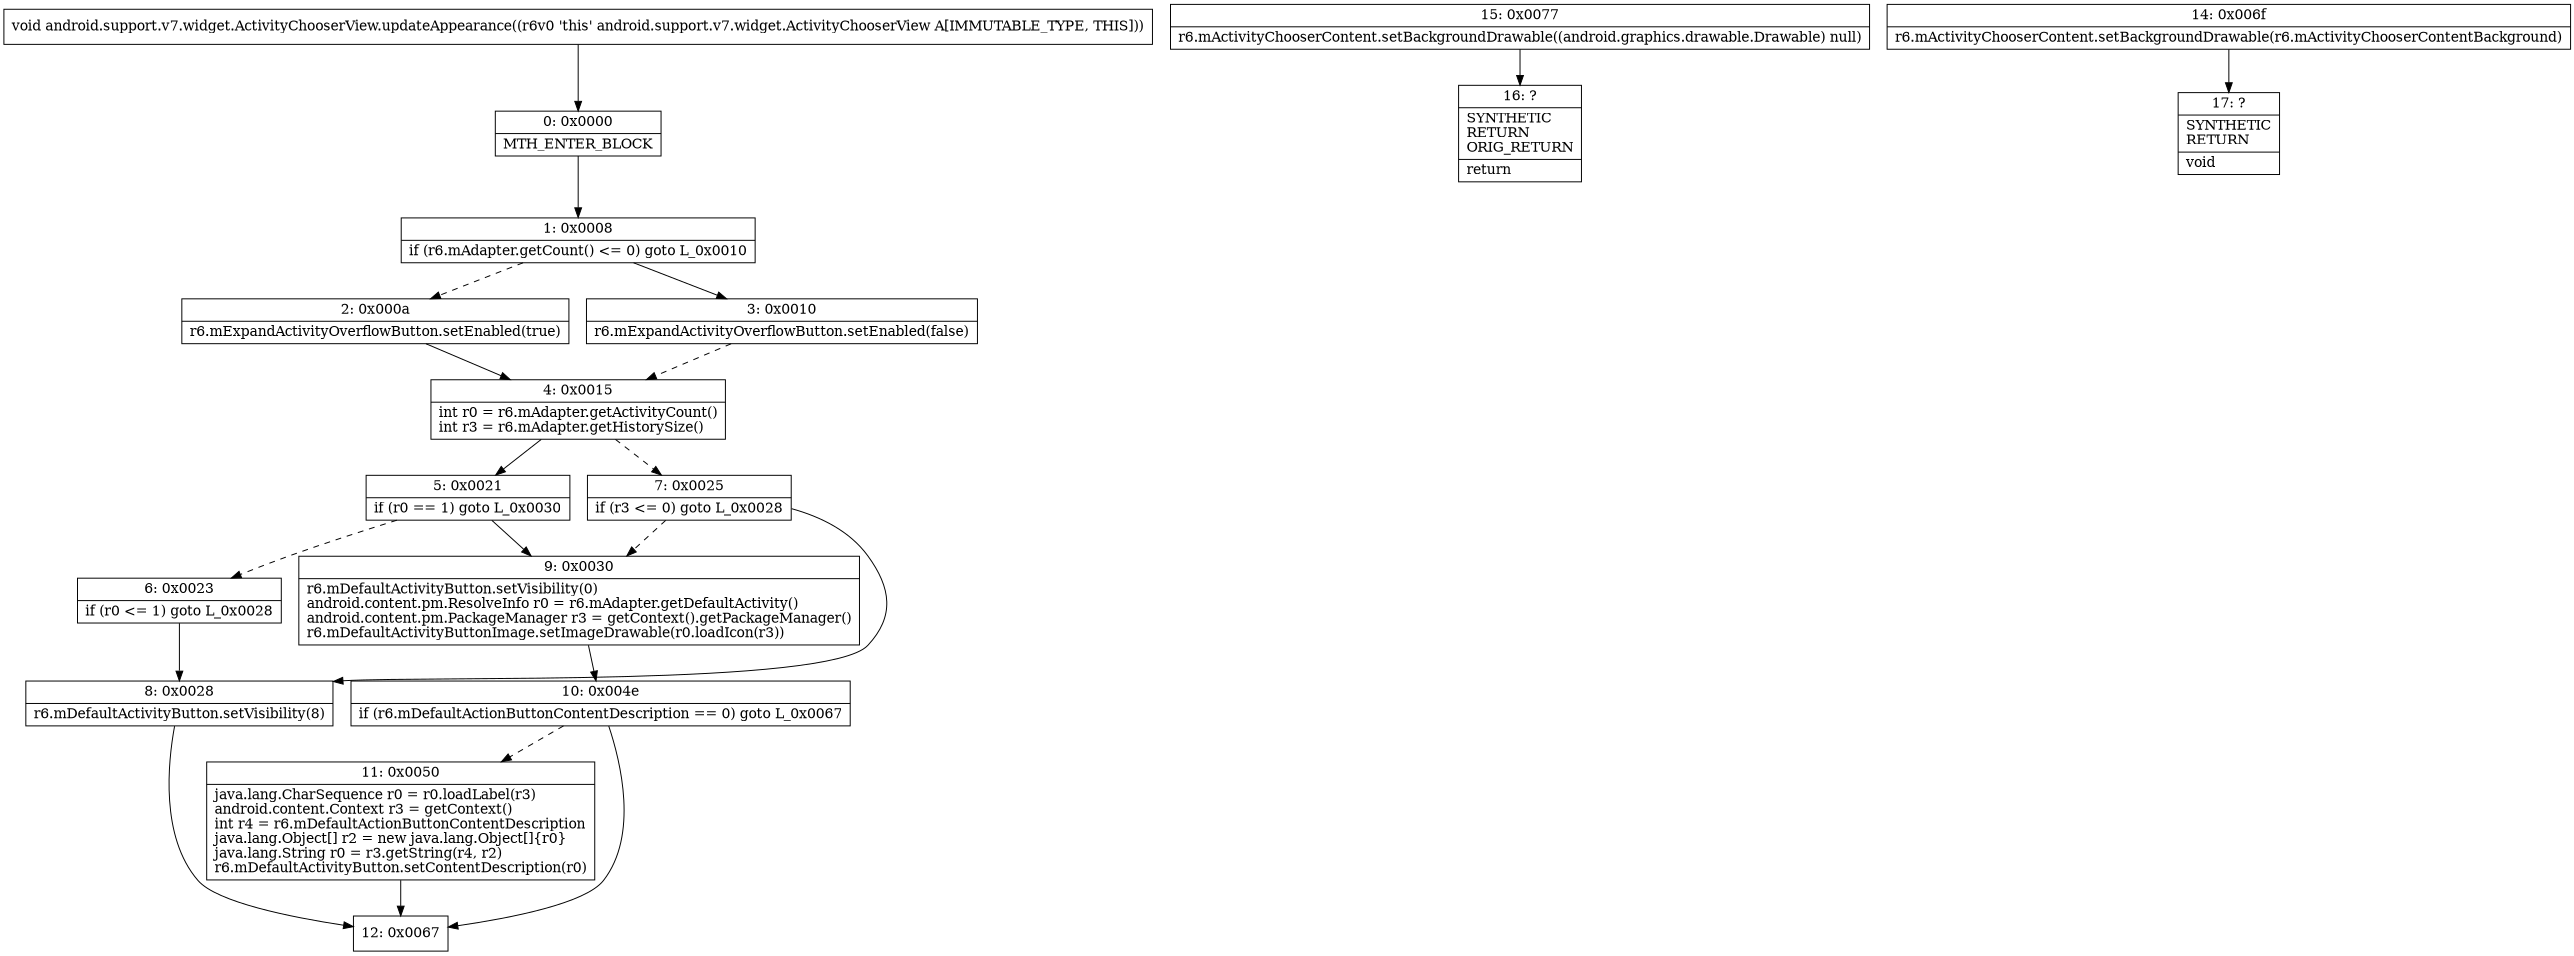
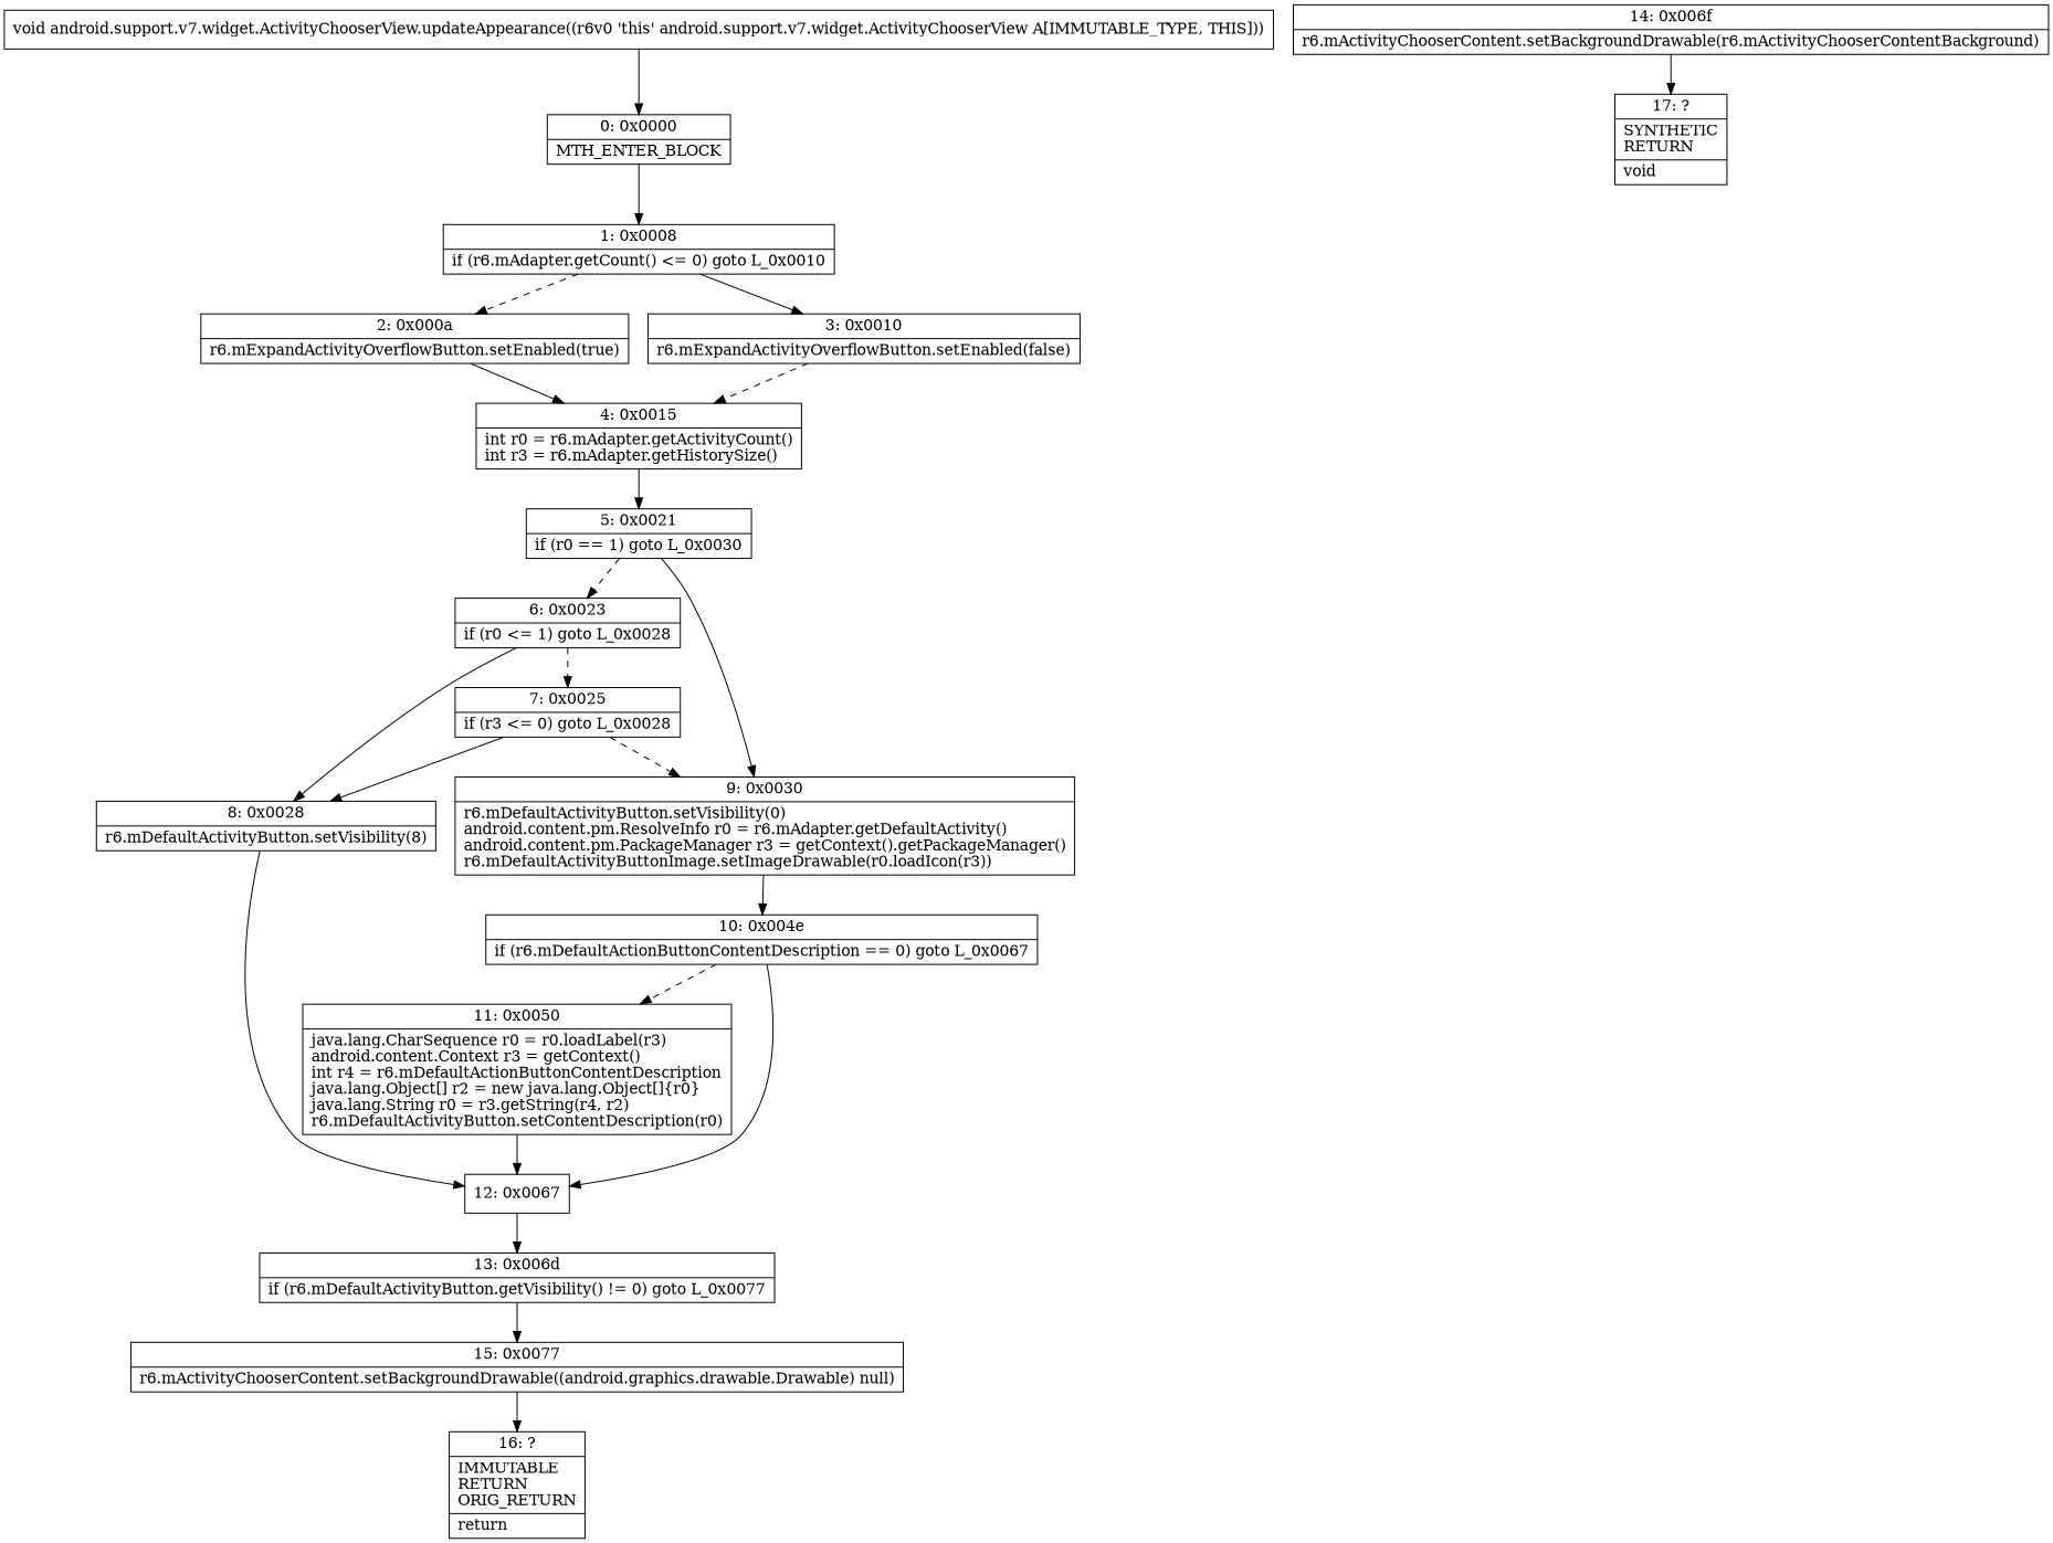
  digraph {
    node [shape=record]
    n1 [label="{0\:\ 0x0000|MTH_ENTER_BLOCK\l}"]
    n2 [label="{1\:\ 0x0008|if (r6.mAdapter.getCount() \<= 0) goto L_0x0010\l}"]
    n3 [label="{2\:\ 0x000a|r6.mExpandActivityOverflowButton.setEnabled(true)\l}"]
    n4 [label="{3\:\ 0x0010|r6.mExpandActivityOverflowButton.setEnabled(false)\l}"]
    n5 [label="{4\:\ 0x0015|int r0 = r6.mAdapter.getActivityCount()\lint r3 = r6.mAdapter.getHistorySize()\l}"]
    n6 [label="{5\:\ 0x0021|if (r0 == 1) goto L_0x0030\l}"]
    n7 [label="{6\:\ 0x0023|if (r0 \<= 1) goto L_0x0028\l}"]
    n8 [label="{9\:\ 0x0030|r6.mDefaultActivityButton.setVisibility(0)\landroid.content.pm.ResolveInfo r0 = r6.mAdapter.getDefaultActivity()\landroid.content.pm.PackageManager r3 = getContext().getPackageManager()\lr6.mDefaultActivityButtonImage.setImageDrawable(r0.loadIcon(r3))\l}"]
    n9 [label="{7\:\ 0x0025|if (r3 \<= 0) goto L_0x0028\l}"]
    n10 [label="{8\:\ 0x0028|r6.mDefaultActivityButton.setVisibility(8)\l}"]
    n11 [label="{10\:\ 0x004e|if (r6.mDefaultActionButtonContentDescription == 0) goto L_0x0067\l}"]
    n12 [label="{12\:\ 0x0067}"]
+   n13 [label="{13\:\ 0x006d|if (r6.mDefaultActivityButton.getVisibility() != 0) goto L_0x0077\l}"]
    n14 [label="{11\:\ 0x0050|java.lang.CharSequence r0 = r0.loadLabel(r3)\landroid.content.Context r3 = getContext()\lint r4 = r6.mDefaultActionButtonContentDescription\ljava.lang.Object[] r2 = new java.lang.Object[]\{r0\}\ljava.lang.String r0 = r3.getString(r4, r2)\lr6.mDefaultActivityButton.setContentDescription(r0)\l}"]
    n15 [label="{15\:\ 0x0077|r6.mActivityChooserContent.setBackgroundDrawable((android.graphics.drawable.Drawable) null)\l}"]
    n16 [label="{14\:\ 0x006f|r6.mActivityChooserContent.setBackgroundDrawable(r6.mActivityChooserContentBackground)\l}"]
    n17 [label="{17\:\ ?|SYNTHETIC\lRETURN\l|void\l}"]
-   n18 [label="{16\:\ ?|SYNTHETIC\lRETURN\lORIG_RETURN\l|return\l}"]
+   n18 [label="{16\:\ ?|IMMUTABLE\lRETURN\lORIG_RETURN\l|return\l}"]
    n19 [label="{void android.support.v7.widget.ActivityChooserView.updateAppearance((r6v0 'this' android.support.v7.widget.ActivityChooserView A[IMMUTABLE_TYPE, THIS])) }"]
    n1 -> n2
    n2 -> n3 [style=dashed]
    n2 -> n4
    n3 -> n5
    n4 -> n5 [style=dashed]
    n5 -> n6
    n6 -> n7 [style=dashed]
    n6 -> n8
-   n5 -> n9 [style=dashed]
+   n7 -> n9 [style=dashed]
    n7 -> n10
    n8 -> n11
    n9 -> n8 [style=dashed]
    n9 -> n10
    n10 -> n12
    n11 -> n12
    n11 -> n14 [style=dashed]
+   n12 -> n13
+   n13 -> n15
    n14 -> n12
    n15 -> n18
    n16 -> n17
    n19 -> n1
  }
